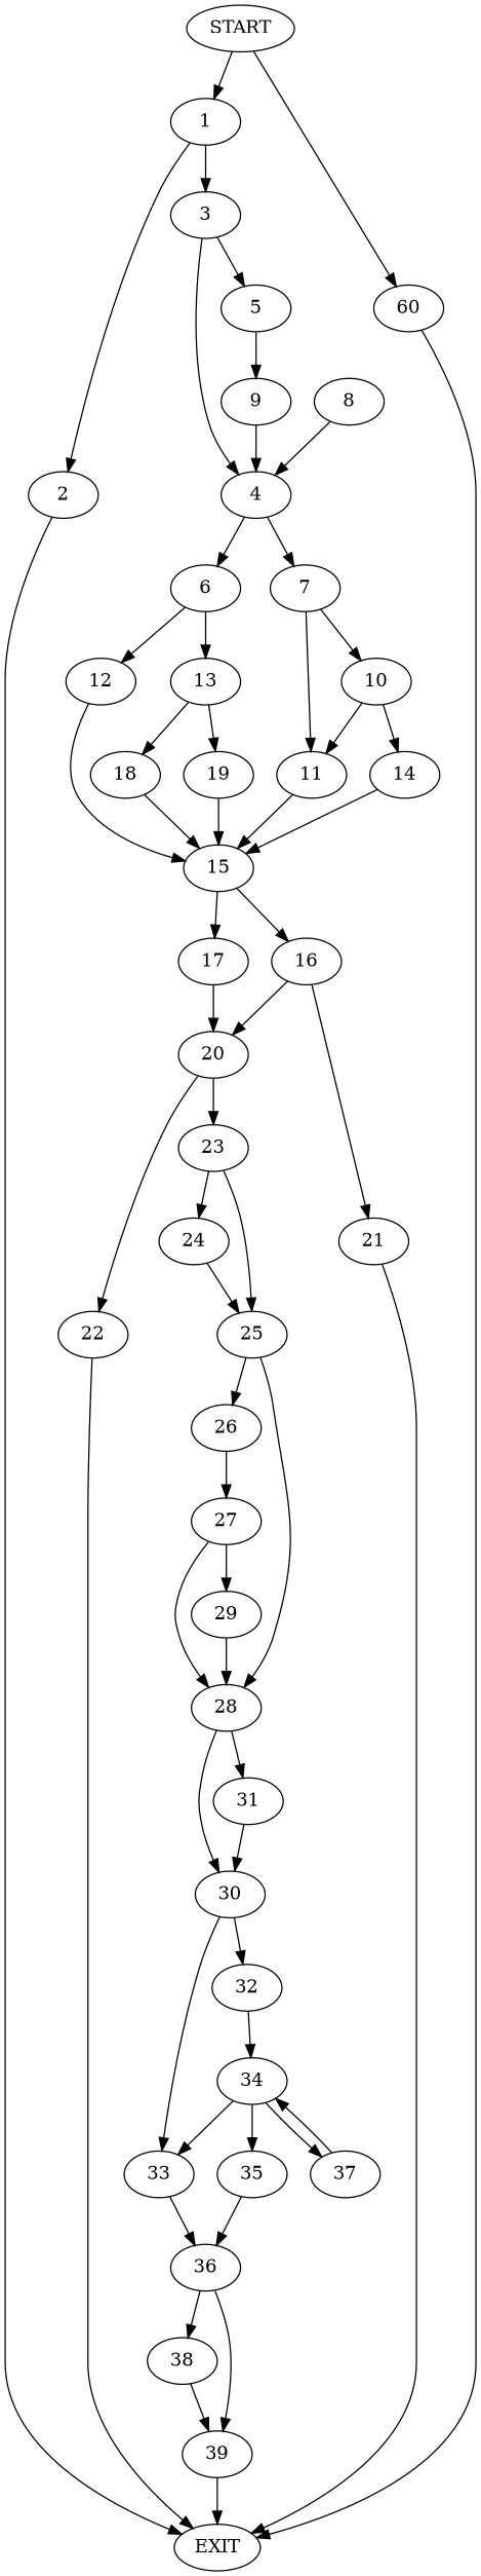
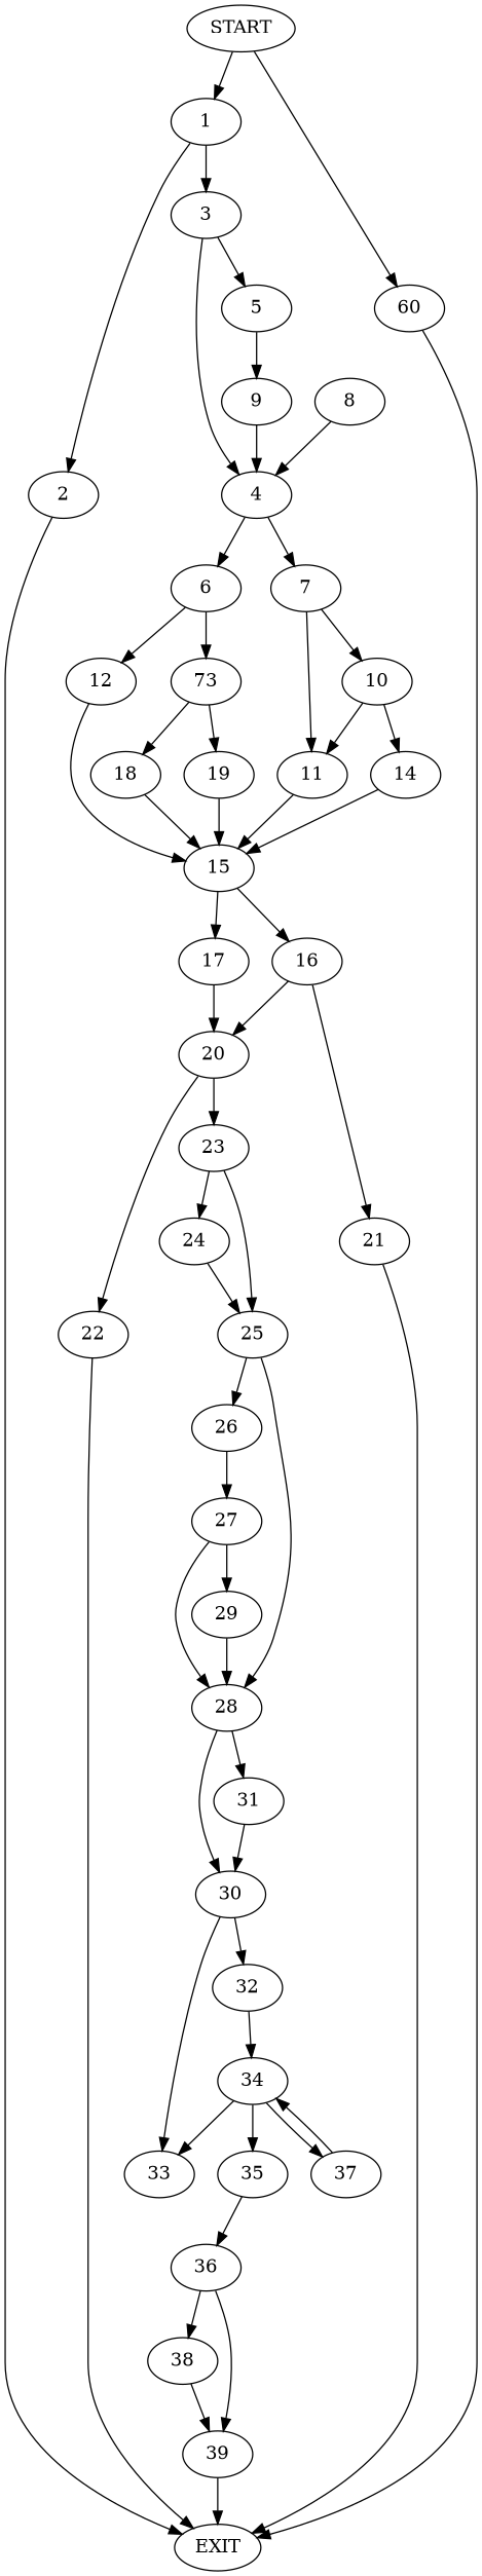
  digraph {
    n1 [label=START]
    1
    n3 [label=60]
    2
    3
    n6 [label=EXIT]
    4
    5
    6
    7
    9
    12
-   13
+   13 [label=73]
    10
    11
    8
    15
    18
    19
    14
    16
    17
    20
    21
    22
    23
    24
    25
    26
    28
    27
    29
    30
    31
    32
    33
    34
    36
    35
    37
    38
    39
    n1 -> 1
    n1 -> n3
    1 -> 2
    1 -> 3
    n3 -> n6
    2 -> n6
    3 -> 4
    3 -> 5
    4 -> 6
    4 -> 7
    5 -> 9
    6 -> 12
    6 -> 13
    7 -> 10
    7 -> 11
    9 -> 4
    12 -> 15
    13 -> 18
    13 -> 19
    10 -> 11
    10 -> 14
    11 -> 15
    8 -> 4
    15 -> 16
    15 -> 17
    18 -> 15
    19 -> 15
    14 -> 15
    16 -> 20
    16 -> 21
    17 -> 20
    20 -> 22
    20 -> 23
    21 -> n6
    22 -> n6
    23 -> 24
    23 -> 25
    24 -> 25
    25 -> 26
    25 -> 28
    26 -> 27
    28 -> 30
    28 -> 31
    27 -> 28
    27 -> 29
    29 -> 28
    30 -> 32
    30 -> 33
    31 -> 30
    32 -> 34
-   33 -> 36
    34 -> 33
    34 -> 35
    34 -> 37
    36 -> 38
    36 -> 39
    35 -> 36
    37 -> 34
    38 -> 39
    39 -> n6
  }
